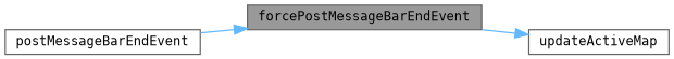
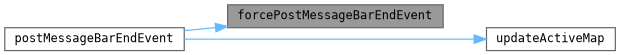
  digraph {
    fontname="DejaVu Sans Mono"
    rankdir=LR
    node [color=grey40 fillcolor=white fontname="DejaVu Sans Mono" fontsize=10 shape=box style=filled]
    edge [color=steelblue1 fontname="DejaVu Sans Mono" fontsize=10 labelfontname=Helvetica labelfontsize=10 style=solid]
    n1 [color=gray40 fillcolor=grey60 fontcolor=black height=0.2 label=forcePostMessageBarEndEvent width=0.4]
    n2 [height=0.2 label=postMessageBarEndEvent width=0.4]
    n3 [height=0.2 label=updateActiveMap width=0.4]
    n2 -> n1
-   n1 -> n3
+   n2 -> n3
  }
